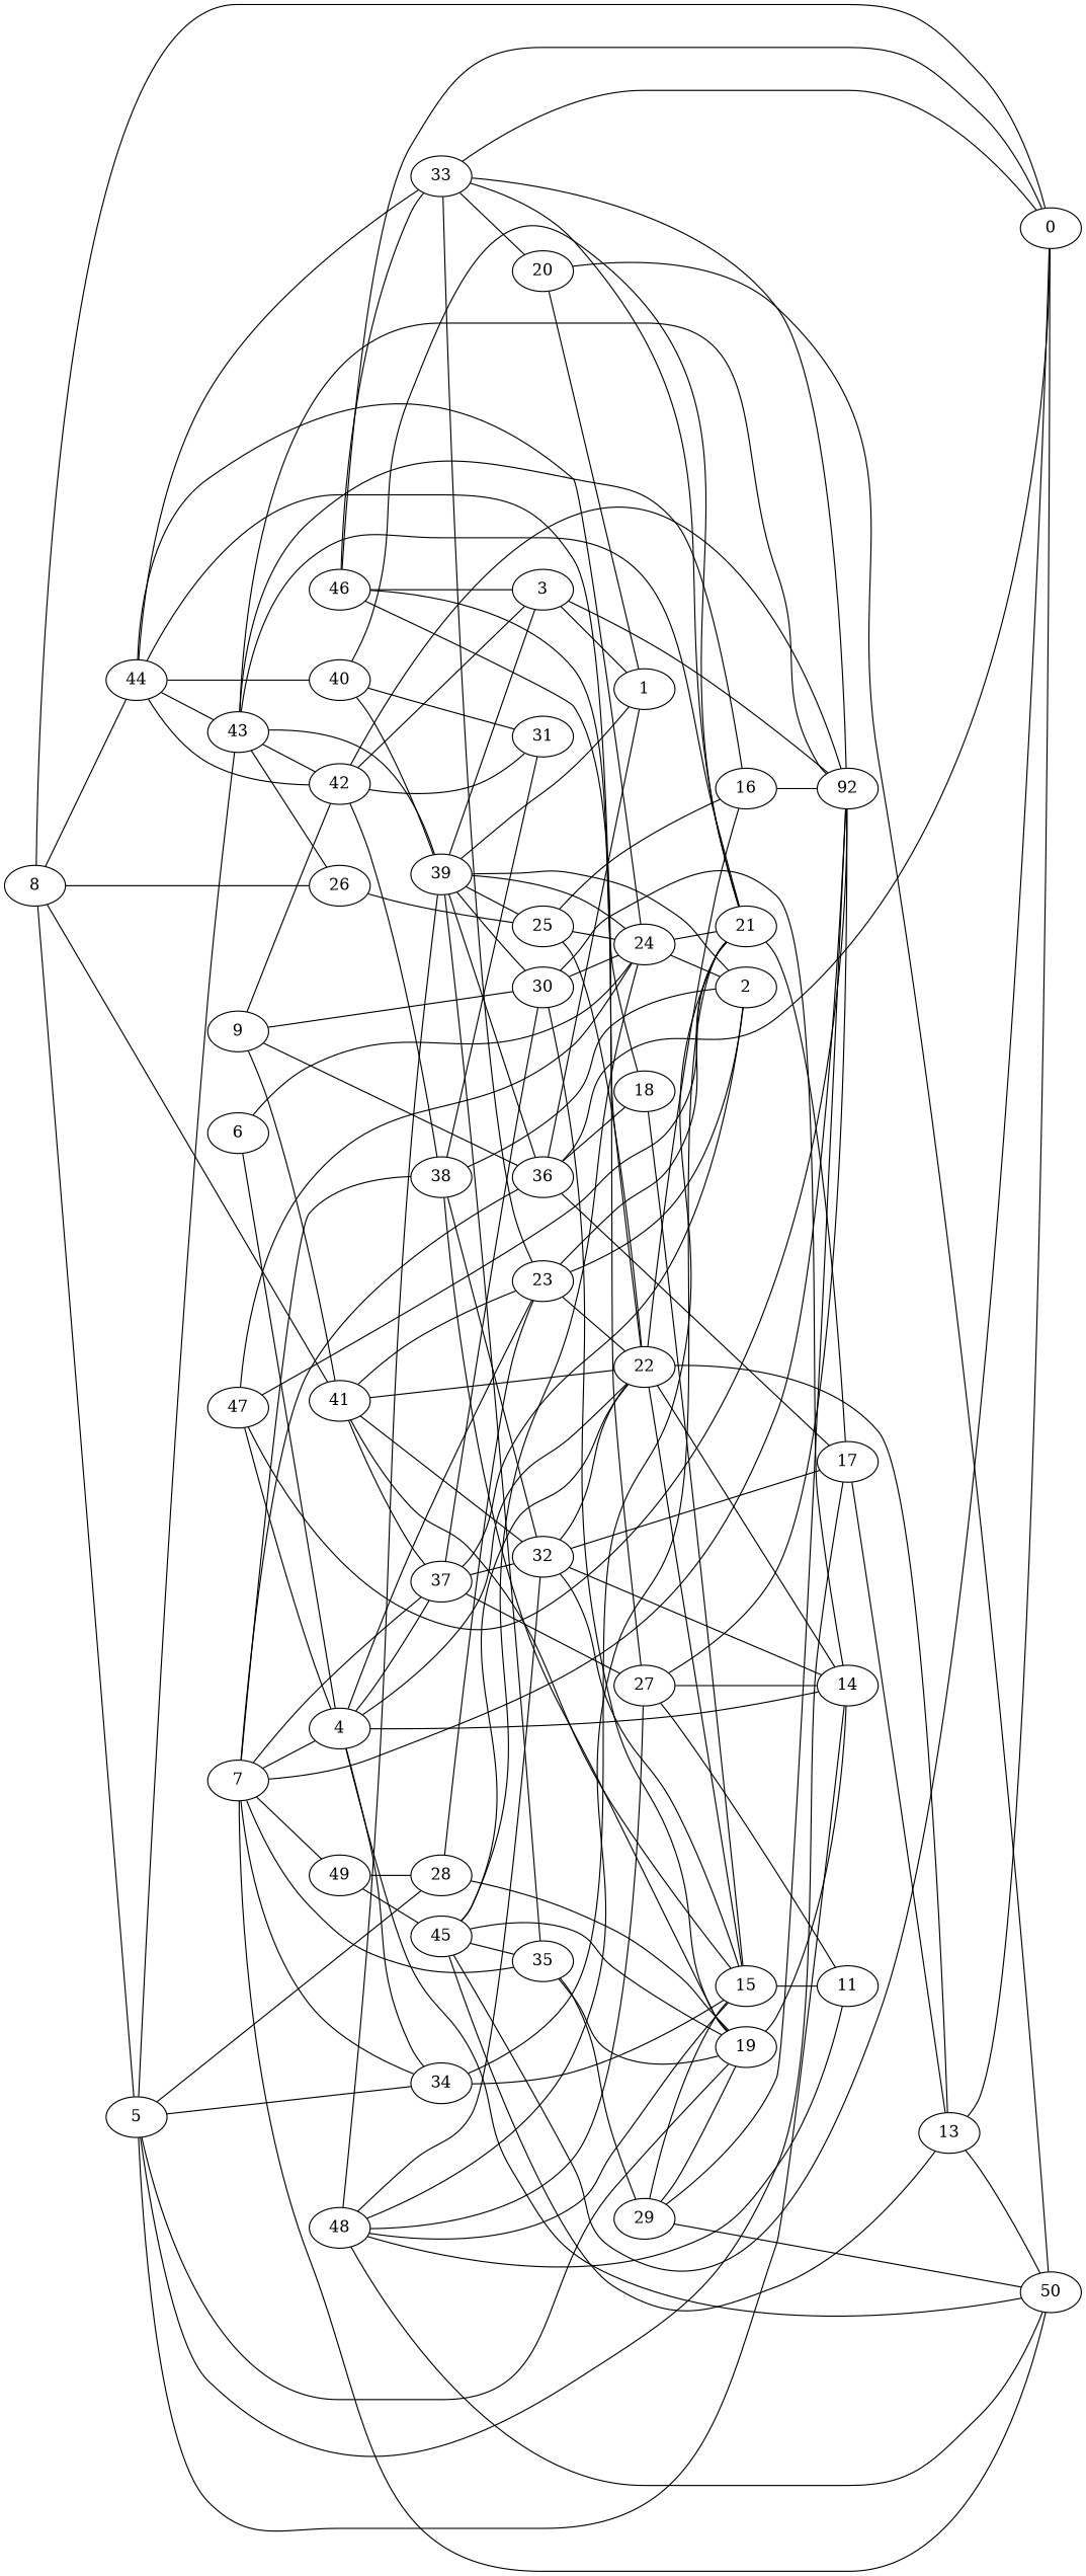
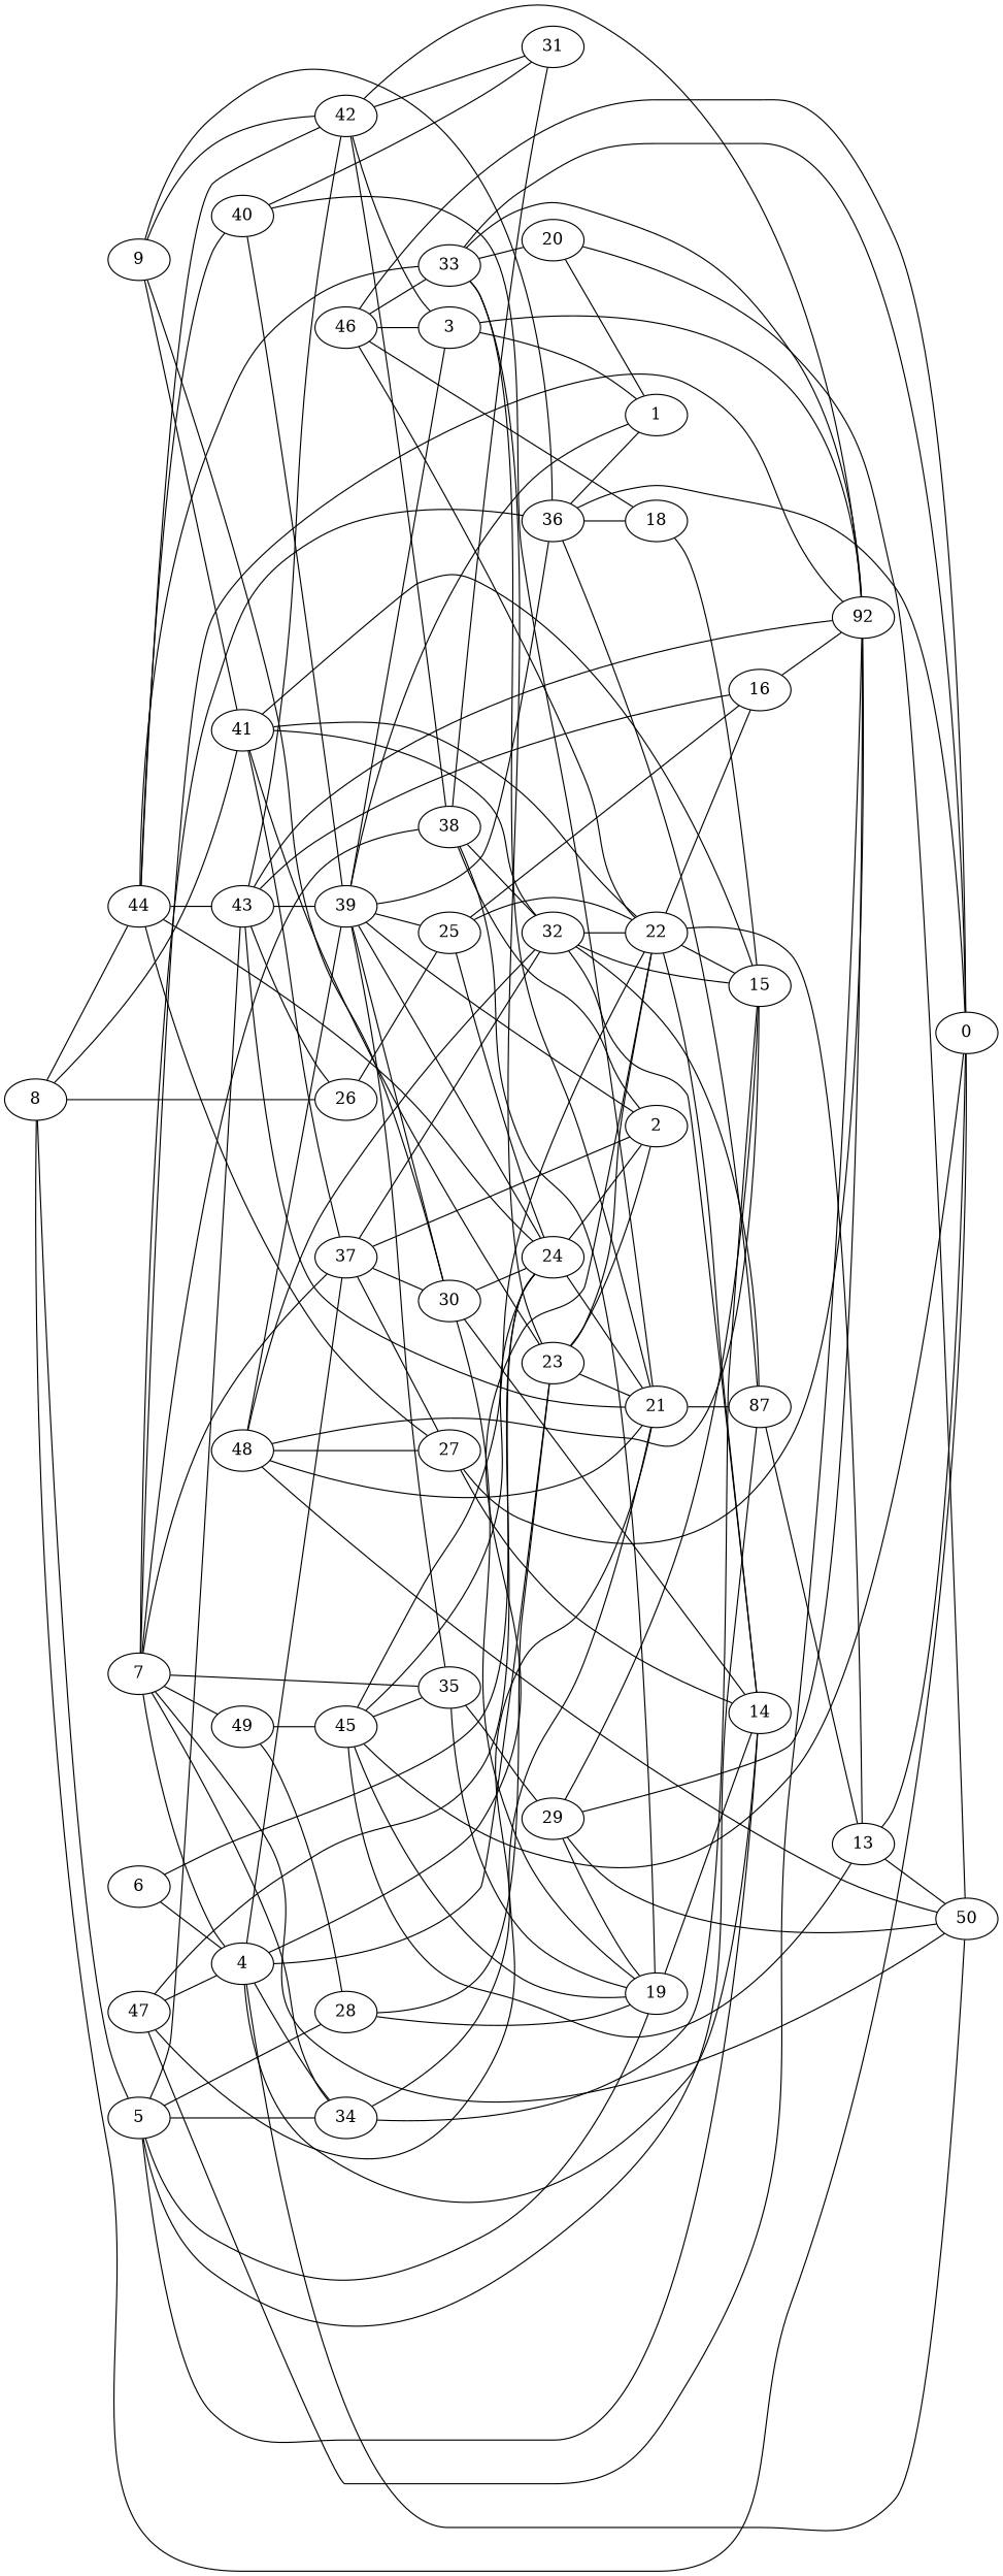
  digraph {
    rankdir=LR
    edge [color=black dir=none]
    13
    0
    n3 [label=50]
    22
    15
    16
-   11
    n8 [label=92]
-   17
+   17 [label=87]
    40
    31
    39
    21
    3
    2
    1
    25
    35
    30
    36
    24
    46
    33
    18
    23
    20
    14
    19
    29
    27
    37
    32
    8
    41
    5
    26
    44
    43
    34
    28
    38
    42
    48
    9
    4
    6
    45
    7
    49
    47
    subgraph sub_1 {
      13
      0
      n3
      22
      15
      16
-     11
      n8
      17
      40
      31
      39
      21
      3
      2
      1
      25
      35
      30
      36
      24
      46
      33
      18
      23
      20
      14
      19
      29
      27
      37
      32
      8
      41
      5
      26
      44
      43
      34
      28
      38
      42
      48
      9
      4
      6
      45
      7
      49
      47
    }
    13 -> 0
    13 -> n3
    22 -> 13
    22 -> 15
    22 -> 16
    22 -> 14
-   15 -> 11
    16 -> n8
    17 -> 13
    40 -> 31
    40 -> 39
    40 -> 21
    39 -> 3
    39 -> 2
    39 -> 1
    39 -> 25
    39 -> 35
    39 -> 30
    39 -> 36
    39 -> 24
    21 -> 17
    3 -> n8
    3 -> 1
    25 -> 22
    25 -> 16
    25 -> 24
    35 -> 19
    35 -> 29
    30 -> 24
    30 -> 14
    30 -> 19
    36 -> 0
    36 -> 17
    36 -> 1
    36 -> 18
    24 -> 21
    24 -> 2
    46 -> 0
    46 -> 22
    46 -> 3
    46 -> 33
    46 -> 18
    33 -> 0
    33 -> n8
    33 -> 21
    33 -> 23
    33 -> 20
    18 -> 15
    23 -> 22
    23 -> 21
    23 -> 2
    20 -> n3
    20 -> 1
    19 -> 14
    29 -> n3
    29 -> 15
    29 -> n8
    29 -> 19
-   27 -> 11
    27 -> n8
    27 -> 14
    37 -> 2
    37 -> 30
    37 -> 27
    37 -> 32
    32 -> 22
    32 -> 15
    32 -> 17
    32 -> 14
    8 -> 0
    8 -> 41
    8 -> 5
    8 -> 26
    8 -> 44
    41 -> 22
    41 -> 15
    41 -> 23
    41 -> 37
    41 -> 32
    5 -> 17
    5 -> 14
    5 -> 19
    5 -> 43
    5 -> 34
    5 -> 28
    26 -> 25
    44 -> 40
    44 -> 24
    44 -> 33
    44 -> 27
    44 -> 43
    44 -> 42
    43 -> 16
    43 -> n8
    43 -> 39
    43 -> 21
    43 -> 26
    43 -> 42
    34 -> 15
    34 -> 21
    28 -> 23
    28 -> 19
    38 -> 31
    38 -> 2
    38 -> 19
    38 -> 32
    42 -> n8
    42 -> 31
    42 -> 3
    42 -> 38
    48 -> n3
    48 -> 15
-   48 -> 11
    48 -> 39
    48 -> 21
    48 -> 27
    48 -> 32
    9 -> 30
    9 -> 36
    9 -> 41
    9 -> 42
    4 -> n3
    4 -> 22
    4 -> 23
    4 -> 14
    4 -> 37
    4 -> 34
    6 -> 24
    6 -> 4
    45 -> 13
    45 -> 0
    45 -> 22
    45 -> 35
    45 -> 24
    45 -> 19
    7 -> n3
    7 -> n8
    7 -> 35
    7 -> 36
    7 -> 37
    7 -> 34
    7 -> 38
    7 -> 4
    7 -> 49
    49 -> 28
    49 -> 45
    47 -> n8
    47 -> 21
    47 -> 24
    47 -> 4
  }
